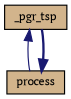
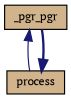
  digraph {
    rankdir=TB
    fontname="PT Serif"
    node [color=black fillcolor=tan fontname="PT Serif" fontsize=10 shape=record style=filled]
    edge [color=midnightblue dir=back fontname="PT Serif" fontsize=10 labelfontname=Helvetica labelfontsize=10]
-   n1 [fontcolor=black height=0.2 label=_pgr_tsp width=0.4]
+   n1 [fontcolor=black height=0.2 label=_pgr_pgr width=0.4]
    n2 [height=0.2 label=process width=0.4]
    n1 -> n2 [style=solid]
    n2 -> n1 [style=bold]
  }
